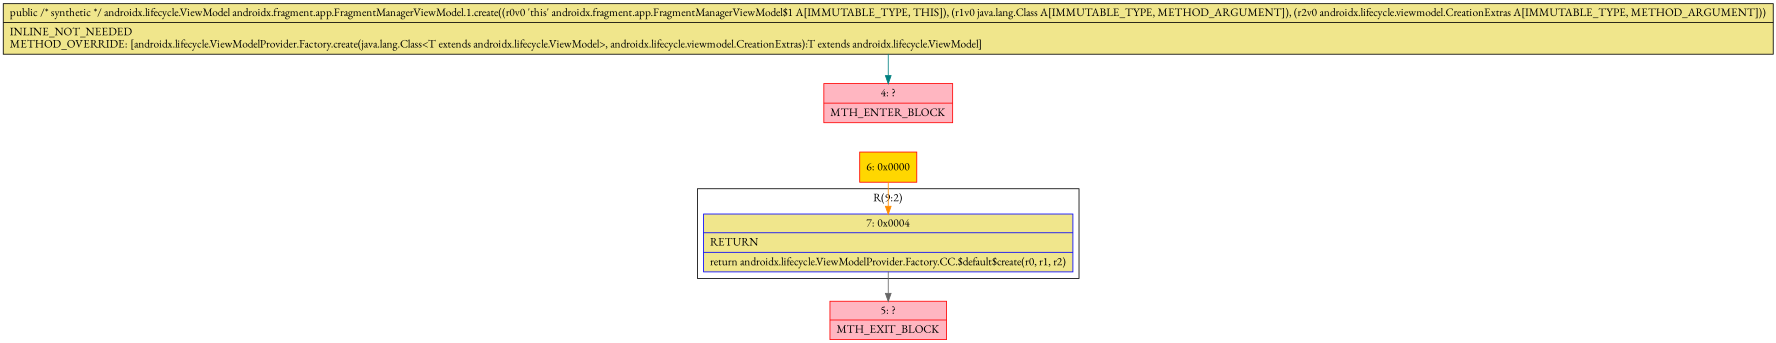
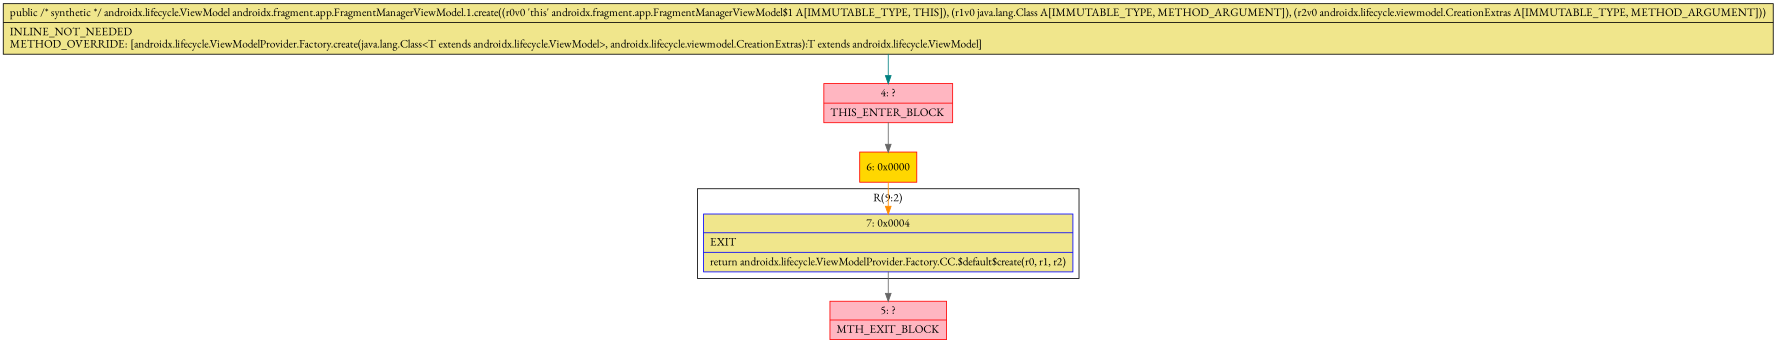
  digraph {
    fontname="EB Garamond"
    node [color=red fillcolor=khaki fontname="EB Garamond" shape=record style=filled]
    edge [color=gray40 fontname="EB Garamond"]
-   n1 [color=blue label="{7\:\ 0x0004|RETURN\l|return androidx.lifecycle.ViewModelProvider.Factory.CC.$default$create(r0, r1, r2)\l}"]
+   n1 [color=blue label="{7\:\ 0x0004|EXIT\l|return androidx.lifecycle.ViewModelProvider.Factory.CC.$default$create(r0, r1, r2)\l}"]
    n2 [fillcolor=lightpink label="{5\:\ ?|MTH_EXIT_BLOCK\l}"]
-   n3 [fillcolor=lightpink label="{4\:\ ?|MTH_ENTER_BLOCK\l}"]
+   n3 [fillcolor=lightpink label="{4\:\ ?|THIS_ENTER_BLOCK\l}"]
    n4 [fillcolor=gold label="{6\:\ 0x0000}"]
    n5 [label="{public \/* synthetic *\/ androidx.lifecycle.ViewModel androidx.fragment.app.FragmentManagerViewModel.1.create((r0v0 'this' androidx.fragment.app.FragmentManagerViewModel$1 A[IMMUTABLE_TYPE, THIS]), (r1v0 java.lang.Class A[IMMUTABLE_TYPE, METHOD_ARGUMENT]), (r2v0 androidx.lifecycle.viewmodel.CreationExtras A[IMMUTABLE_TYPE, METHOD_ARGUMENT]))  | INLINE_NOT_NEEDED\lMETHOD_OVERRIDE: [androidx.lifecycle.ViewModelProvider.Factory.create(java.lang.Class\<T extends androidx.lifecycle.ViewModel\>, androidx.lifecycle.viewmodel.CreationExtras):T extends androidx.lifecycle.ViewModel]\l}" color=""]
    subgraph cluster_1 {
      label="R(9:2)"
      n1
    }
    n1 -> n2
+   n3 -> n4
    n4 -> n1 [color=darkorange]
    n5 -> n3 [color=teal]
  }
